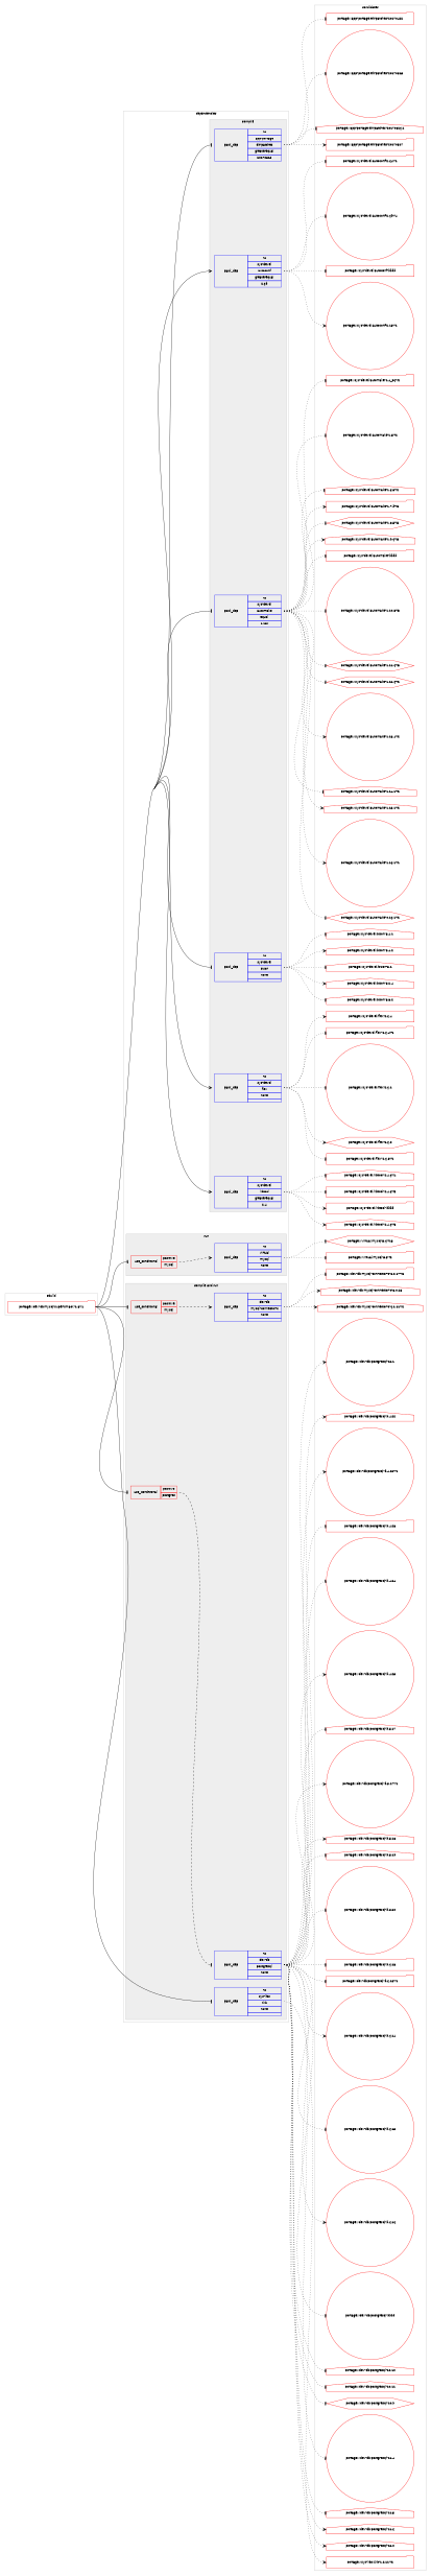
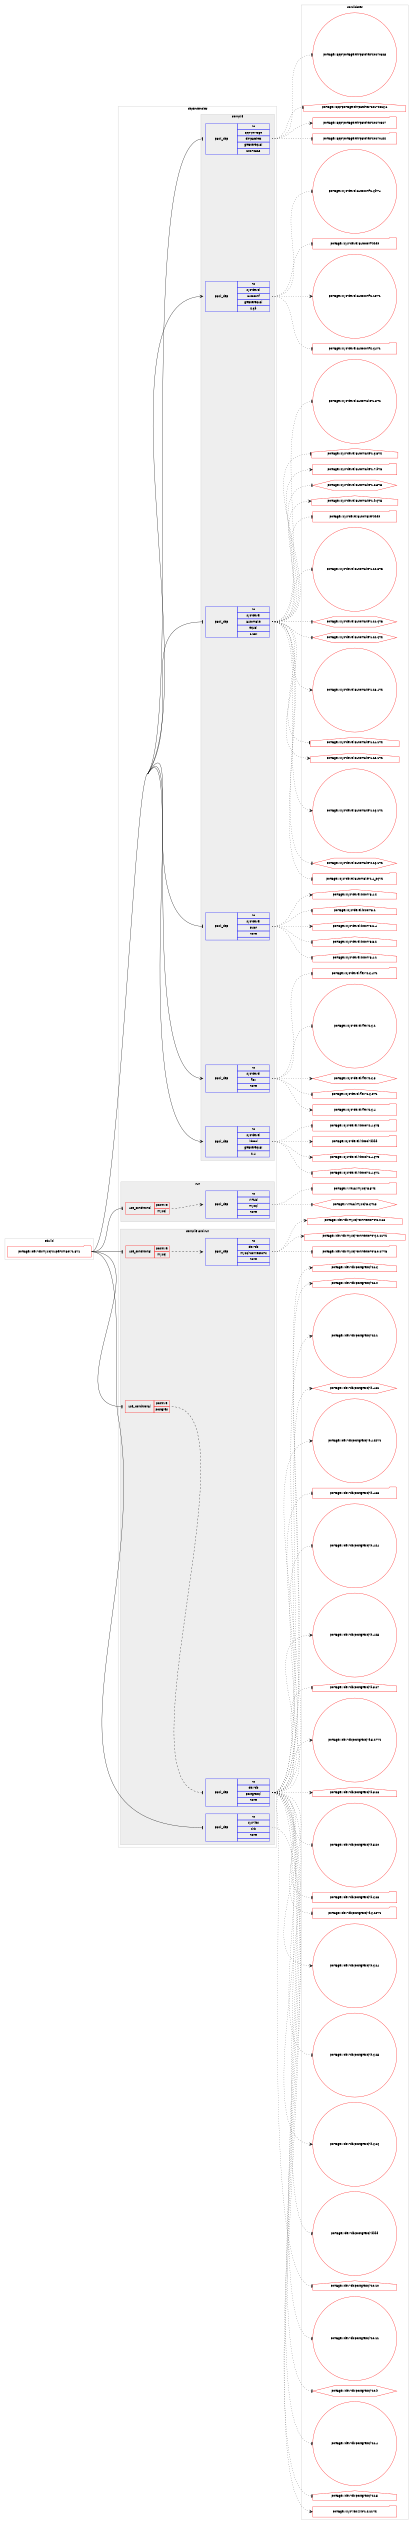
  digraph {
    compound=true
    concentrate=true
    fontname=Helvetica
    fontsize=10
    newrank=true
    rankdir=LR
    ranksep=1.5
    node [color=red fontname=Helvetica fontsize=10 shape=house]
    edge [arrowhead=tee headport=w style=dotted tailport=e weight=100]
    n1 [label="portage://dev-db/mysql-super-smack-1.3-r4" shape=folder width=4]
    n2 [color=blue label=<<TABLE BORDER="0" CELLBORDER="1" CELLSPACING="0" CELLPADDING="4" WIDTH="220"><TR><TD ROWSPAN="6" CELLPADDING="30">pack_dep</TD></TR><TR><TD WIDTH="110">no</TD></TR><TR><TD>app-portage</TD></TR><TR><TD>elt-patches</TD></TR><TR><TD>greaterequal</TD></TR><TR><TD>20170815</TD></TR></TABLE>> shape=none]
    n3 [color=blue label=<<TABLE BORDER="0" CELLBORDER="1" CELLSPACING="0" CELLPADDING="4" WIDTH="220"><TR><TD ROWSPAN="6" CELLPADDING="30">pack_dep</TD></TR><TR><TD WIDTH="110">no</TD></TR><TR><TD>sys-devel</TD></TR><TR><TD>autoconf</TD></TR><TR><TD>greaterequal</TD></TR><TR><TD>2.69</TD></TR></TABLE>> shape=none]
    n4 [color=blue label=<<TABLE BORDER="0" CELLBORDER="1" CELLSPACING="0" CELLPADDING="4" WIDTH="220"><TR><TD ROWSPAN="6" CELLPADDING="30">pack_dep</TD></TR><TR><TD WIDTH="110">no</TD></TR><TR><TD>sys-devel</TD></TR><TR><TD>automake</TD></TR><TR><TD>equal</TD></TR><TR><TD>1.13*</TD></TR></TABLE>> shape=none]
    n5 [color=blue label=<<TABLE BORDER="0" CELLBORDER="1" CELLSPACING="0" CELLPADDING="4" WIDTH="220"><TR><TD ROWSPAN="6" CELLPADDING="30">pack_dep</TD></TR><TR><TD WIDTH="110">no</TD></TR><TR><TD>sys-devel</TD></TR><TR><TD>bison</TD></TR><TR><TD>none</TD></TR><TR><TD></TD></TR></TABLE>> shape=none]
    n6 [color=blue label=<<TABLE BORDER="0" CELLBORDER="1" CELLSPACING="0" CELLPADDING="4" WIDTH="220"><TR><TD ROWSPAN="6" CELLPADDING="30">pack_dep</TD></TR><TR><TD WIDTH="110">no</TD></TR><TR><TD>sys-devel</TD></TR><TR><TD>flex</TD></TR><TR><TD>none</TD></TR><TR><TD></TD></TR></TABLE>> shape=none]
    n7 [color=blue label=<<TABLE BORDER="0" CELLBORDER="1" CELLSPACING="0" CELLPADDING="4" WIDTH="220"><TR><TD ROWSPAN="6" CELLPADDING="30">pack_dep</TD></TR><TR><TD WIDTH="110">no</TD></TR><TR><TD>sys-devel</TD></TR><TR><TD>libtool</TD></TR><TR><TD>greaterequal</TD></TR><TR><TD>2.4</TD></TR></TABLE>> shape=none]
    n8 [color=blue label=<<TABLE BORDER="0" CELLBORDER="1" CELLSPACING="0" CELLPADDING="4" WIDTH="220"><TR><TD ROWSPAN="6" CELLPADDING="30">pack_dep</TD></TR><TR><TD WIDTH="110">no</TD></TR><TR><TD>virtual</TD></TR><TR><TD>mysql</TD></TR><TR><TD>none</TD></TR><TR><TD></TD></TR></TABLE>> shape=none]
    n9 [label=<<TABLE BORDER="0" CELLBORDER="1" CELLSPACING="0" CELLPADDING="4"><TR><TD ROWSPAN="3" CELLPADDING="10">use_conditional</TD></TR><TR><TD>positive</TD></TR><TR><TD>mysql</TD></TR></TABLE>> shape=none]
    n10 [color=blue label=<<TABLE BORDER="0" CELLBORDER="1" CELLSPACING="0" CELLPADDING="4" WIDTH="220"><TR><TD ROWSPAN="6" CELLPADDING="30">pack_dep</TD></TR><TR><TD WIDTH="110">no</TD></TR><TR><TD>dev-db</TD></TR><TR><TD>mysql-connector-c</TD></TR><TR><TD>none</TD></TR><TR><TD></TD></TR></TABLE>> shape=none]
    n11 [label=<<TABLE BORDER="0" CELLBORDER="1" CELLSPACING="0" CELLPADDING="4"><TR><TD ROWSPAN="3" CELLPADDING="10">use_conditional</TD></TR><TR><TD>positive</TD></TR><TR><TD>mysql</TD></TR></TABLE>> shape=none]
    n12 [color=blue label=<<TABLE BORDER="0" CELLBORDER="1" CELLSPACING="0" CELLPADDING="4" WIDTH="220"><TR><TD ROWSPAN="6" CELLPADDING="30">pack_dep</TD></TR><TR><TD WIDTH="110">no</TD></TR><TR><TD>dev-db</TD></TR><TR><TD>postgresql</TD></TR><TR><TD>none</TD></TR><TR><TD></TD></TR></TABLE>> shape=none]
    n13 [label=<<TABLE BORDER="0" CELLBORDER="1" CELLSPACING="0" CELLPADDING="4"><TR><TD ROWSPAN="3" CELLPADDING="10">use_conditional</TD></TR><TR><TD>positive</TD></TR><TR><TD>postgres</TD></TR></TABLE>> shape=none]
    n14 [color=blue label=<<TABLE BORDER="0" CELLBORDER="1" CELLSPACING="0" CELLPADDING="4" WIDTH="220"><TR><TD ROWSPAN="6" CELLPADDING="30">pack_dep</TD></TR><TR><TD WIDTH="110">no</TD></TR><TR><TD>sys-libs</TD></TR><TR><TD>zlib</TD></TR><TR><TD>none</TD></TR><TR><TD></TD></TR></TABLE>> shape=none]
    n15 [label="portage://sys-devel/autoconf-2.13-r1" shape=circle width=4]
    n16 [label="portage://sys-devel/autoconf-2.64-r1" shape=folder width=4]
    n17 [label="portage://sys-devel/autoconf-2.69-r4" shape=circle width=4]
    n18 [label="portage://sys-devel/autoconf-9999" shape=folder width=4]
    n19 [label="portage://app-portage/elt-patches-20170317" shape=folder width=4]
    n20 [label="portage://app-portage/elt-patches-20170422" shape=folder width=4]
    n21 [label="portage://app-portage/elt-patches-20170815" shape=circle width=4]
    n22 [label="portage://app-portage/elt-patches-20170826.1" width=4]
    n23 [label="portage://sys-devel/automake-1.10.3-r3" shape=circle width=4]
    n24 [label="portage://sys-devel/automake-1.11.6-r3" shape=hexagon width=4]
    n25 [label="portage://sys-devel/automake-1.12.6-r2" shape=hexagon width=4]
    n26 [label="portage://sys-devel/automake-1.13.4-r2" shape=circle width=4]
    n27 [label="portage://sys-devel/automake-1.14.1-r2" width=4]
    n28 [label="portage://sys-devel/automake-1.15.1-r2" width=4]
    n29 [label="portage://sys-devel/automake-1.16.1-r1" shape=circle width=4]
    n30 [label="portage://sys-devel/automake-0.16.1-r2" shape=hexagon width=4]
    n31 [label="portage://sys-devel/automake-1.4_p6-r2" shape=folder width=4]
    n32 [label="portage://sys-devel/automake-1.5-r2" shape=circle width=4]
    n33 [label="portage://sys-devel/automake-1.6.3-r2" width=4]
    n34 [label="portage://sys-devel/automake-1.7.9-r3" shape=folder width=4]
    n35 [label="portage://sys-devel/automake-1.8.5-r5" shape=hexagon width=4]
    n36 [label="portage://sys-devel/automake-1.9.6-r5" width=4]
    n37 [label="portage://sys-devel/automake-9999" shape=folder width=4]
    n38 [label="portage://sys-devel/bison-3.1" width=4]
    n39 [label="portage://sys-devel/bison-3.2.4" width=4]
    n40 [label="portage://sys-devel/bison-3.3.2" width=4]
    n41 [label="portage://sys-devel/bison-3.4.1" width=4]
    n42 [label="portage://sys-devel/bison-3.4.2" width=4]
    n43 [label="portage://sys-devel/flex-2.6.1" shape=circle width=4]
    n44 [label="portage://sys-devel/flex-2.6.3" shape=hexagon width=4]
-   n45 [label="portage://sys-devel/flex-2.6.3-r1" shape=folder width=4]
+   n45 [label="portage://sys-devel/flex-2.6.3-r1" width=4]
    n46 [label="portage://sys-devel/flex-2.6.4" shape=folder width=4]
    n47 [label="portage://sys-devel/flex-2.6.4-r1" shape=folder width=4]
    n48 [label="portage://sys-devel/libtool-2.4.6-r3" width=4]
    n49 [label="portage://sys-devel/libtool-2.4.6-r4" width=4]
    n50 [label="portage://sys-devel/libtool-2.4.6-r5" shape=folder width=4]
    n51 [label="portage://sys-devel/libtool-9999" shape=folder width=4]
    n52 [label="portage://dev-db/mysql-connector-c-6.1.11-r2" width=4]
    n53 [label="portage://dev-db/mysql-connector-c-8.0.17-r3" shape=folder width=4]
    n54 [label="portage://dev-db/mysql-connector-c-8.0.18" width=4]
    n55 [label="portage://dev-db/postgresql-10.10" width=4]
-   n56 [label="portage://dev-db/postgresql-10.11" width=4]
+   n56 [label="portage://dev-db/postgresql-10.11" shape=circle width=4]
    n57 [label="portage://dev-db/postgresql-10.9" shape=hexagon width=4]
    n58 [label="portage://dev-db/postgresql-11.4" shape=circle width=4]
    n59 [label="portage://dev-db/postgresql-11.5" width=4]
    n60 [label="portage://dev-db/postgresql-11.6" width=4]
    n61 [label="portage://dev-db/postgresql-12.0" width=4]
    n62 [label="portage://dev-db/postgresql-12.1" shape=circle width=4]
-   n63 [label="portage://dev-db/postgresql-9.4.22" width=4]
+   n63 [label="portage://dev-db/postgresql-9.4.22" shape=hexagon width=4]
    n64 [label="portage://dev-db/postgresql-9.4.22-r1" shape=circle width=4]
    n65 [label="portage://dev-db/postgresql-9.4.23" shape=folder width=4]
    n66 [label="portage://dev-db/postgresql-9.4.24" shape=circle width=4]
    n67 [label="portage://dev-db/postgresql-9.4.25" shape=circle width=4]
    n68 [label="portage://dev-db/postgresql-9.5.17" width=4]
    n69 [label="portage://dev-db/postgresql-9.5.17-r1" shape=circle width=4]
    n70 [label="portage://dev-db/postgresql-9.5.18" width=4]
-   n71 [label="portage://dev-db/postgresql-9.5.19" width=4]
    n72 [label="portage://dev-db/postgresql-9.5.20" shape=circle width=4]
    n73 [label="portage://dev-db/postgresql-9.6.13" shape=folder width=4]
    n74 [label="portage://dev-db/postgresql-9.6.13-r1" shape=folder width=4]
    n75 [label="portage://dev-db/postgresql-9.6.14" shape=circle width=4]
    n76 [label="portage://dev-db/postgresql-9.6.15" shape=circle width=4]
    n77 [label="portage://dev-db/postgresql-9.6.16" shape=circle width=4]
    n78 [label="portage://dev-db/postgresql-9999" shape=circle width=4]
    n79 [label="portage://sys-libs/zlib-1.2.11-r2" shape=folder width=4]
    n80 [label="portage://virtual/mysql-5.5-r2" shape=folder width=4]
    n81 [label="portage://virtual/mysql-5.6-r13" shape=hexagon width=4]
    subgraph cluster_1 {
      color=gray
      label=<<i>ebuild</i>>
      rank=same
      n1
    }
    subgraph cluster_2 {
      color=gray
      label=<<i>dependencies</i>>
      subgraph cluster_3 {
        color=gray
        fillcolor="#eeeeee"
        label=<<i>compile</i>>
        style=filled
        subgraph sub_4 {
          color=gray
          fillcolor="#eeeeee"
          label=<<i>compile</i>>
          style=filled
          n2
        }
        subgraph sub_5 {
          color=gray
          fillcolor="#eeeeee"
          label=<<i>compile</i>>
          style=filled
          n3
        }
        subgraph sub_6 {
          color=gray
          fillcolor="#eeeeee"
          label=<<i>compile</i>>
          style=filled
          n4
        }
        subgraph sub_7 {
          color=gray
          fillcolor="#eeeeee"
          label=<<i>compile</i>>
          style=filled
          n5
        }
        subgraph sub_8 {
          color=gray
          fillcolor="#eeeeee"
          label=<<i>compile</i>>
          style=filled
          n6
        }
        subgraph sub_9 {
          color=gray
          fillcolor="#eeeeee"
          label=<<i>compile</i>>
          style=filled
          n7
        }
      }
      subgraph cluster_10 {
        color=gray
        fillcolor="#eeeeee"
        label=<<i>run</i>>
        style=filled
        subgraph sub_11 {
          color=gray
          fillcolor="#eeeeee"
          label=<<i>run</i>>
          style=filled
          n9
          subgraph sub_12 {
            color=gray
            fillcolor="#eeeeee"
            label=<<i>run</i>>
            style=filled
            n8
          }
        }
      }
      subgraph cluster_13 {
        color=gray
        fillcolor="#eeeeee"
        label=<<i>compile and run</i>>
        style=filled
        subgraph sub_14 {
          color=gray
          fillcolor="#eeeeee"
          label=<<i>compile and run</i>>
          style=filled
          n11
          subgraph sub_15 {
            color=gray
            fillcolor="#eeeeee"
            label=<<i>compile and run</i>>
            style=filled
            n10
          }
        }
        subgraph sub_16 {
          color=gray
          fillcolor="#eeeeee"
          label=<<i>compile and run</i>>
          style=filled
          n13
          subgraph sub_17 {
            color=gray
            fillcolor="#eeeeee"
            label=<<i>compile and run</i>>
            style=filled
            n12
          }
        }
        subgraph sub_18 {
          color=gray
          fillcolor="#eeeeee"
          label=<<i>compile and run</i>>
          style=filled
          n14
        }
      }
    }
    subgraph cluster_19 {
      color=gray
      label=<<i>candidates</i>>
      rank=same
      subgraph sub_20 {
        color=black
        label=<<i>candidates</i>>
        nodesep=1
        rank=same
        n15
        n16
        n17
        n18
      }
      subgraph sub_21 {
        color=black
        label=<<i>candidates</i>>
        nodesep=1
        rank=same
        n19
        n20
        n21
        n22
      }
      subgraph sub_22 {
        color=black
        label=<<i>candidates</i>>
        nodesep=1
        rank=same
        n23
        n24
        n25
        n26
        n27
        n28
        n29
        n30
        n31
        n32
        n33
        n34
        n35
        n36
        n37
      }
      subgraph sub_23 {
        color=black
        label=<<i>candidates</i>>
        nodesep=1
        rank=same
        n38
        n39
        n40
        n41
        n42
      }
      subgraph sub_24 {
        color=black
        label=<<i>candidates</i>>
        nodesep=1
        rank=same
        n43
        n44
        n45
        n46
        n47
      }
      subgraph sub_25 {
        color=black
        label=<<i>candidates</i>>
        nodesep=1
        rank=same
        n48
        n49
        n50
        n51
      }
      subgraph sub_26 {
        color=black
        label=<<i>candidates</i>>
        nodesep=1
        rank=same
        n52
        n53
        n54
      }
      subgraph sub_27 {
        color=black
        label=<<i>candidates</i>>
        nodesep=1
        rank=same
        n55
        n56
        n57
        n58
        n59
        n60
        n61
        n62
        n63
        n64
        n65
        n66
        n67
        n68
        n69
        n70
-       n71
        n72
        n73
        n74
        n75
        n76
        n77
        n78
      }
      subgraph sub_28 {
        color=black
        label=<<i>candidates</i>>
        nodesep=1
        rank=same
        n79
      }
      subgraph sub_29 {
        color=black
        label=<<i>candidates</i>>
        nodesep=1
        rank=same
        n80
        n81
      }
    }
    n1 -> n2 [style=solid weight=20]
    n1 -> n3 [arrowhead=vee style=solid weight=20]
    n1 -> n4 [style=solid weight=20]
    n1 -> n5 [style=solid weight=20]
    n1 -> n6 [arrowhead=vee style=solid weight=20]
    n1 -> n7 [arrowhead=vee style=solid weight=20]
    n1 -> n9 [style=solid weight=20]
    n1 -> n11 [style=solid weight=20]
    n1 -> n13 [style=solid weight=20]
    n1 -> n14 [style=solid weight=20]
    n2 -> n19 [arrowhead=vee]
    n2 -> n20
    n2 -> n21
    n2 -> n22
    n3 -> n15 [arrowhead=vee]
    n3 -> n16
    n3 -> n17
    n3 -> n18
    n4 -> n23
    n4 -> n24
    n4 -> n25
    n4 -> n26 [arrowhead=vee]
    n4 -> n27
    n4 -> n28 [arrowhead=vee]
    n4 -> n29 [arrowhead=vee]
    n4 -> n30
    n4 -> n31
    n4 -> n32
    n4 -> n33
    n4 -> n34 [arrowhead=vee]
    n4 -> n35
    n4 -> n36 [arrowhead=vee]
    n4 -> n37
    n5 -> n38
    n5 -> n39 [arrowhead=vee]
    n5 -> n40
    n5 -> n41
    n5 -> n42 [arrowhead=vee]
    n6 -> n43
    n6 -> n44 [arrowhead=vee]
    n6 -> n45
    n6 -> n46 [arrowhead=vee]
    n6 -> n47
    n7 -> n48 [arrowhead=vee]
    n7 -> n49
    n7 -> n50
    n7 -> n51 [arrowhead=vee]
    n8 -> n80
    n8 -> n81
    n9 -> n8 [arrowhead=vee style=dashed weight=20]
    n10 -> n52 [arrowhead=vee]
    n10 -> n53
    n10 -> n54 [arrowhead=vee]
    n11 -> n10 [arrowhead=vee style=dashed weight=20]
    n12 -> n55
    n12 -> n56
    n12 -> n57
    n12 -> n58
    n12 -> n59
    n12 -> n60 [arrowhead=vee]
    n12 -> n61 [arrowhead=vee]
    n12 -> n62 [arrowhead=vee]
    n12 -> n63 [arrowhead=vee]
    n12 -> n64 [arrowhead=vee]
    n12 -> n65
    n12 -> n66
    n12 -> n67 [arrowhead=vee]
    n12 -> n68
    n12 -> n69 [arrowhead=vee]
    n12 -> n70 [arrowhead=vee]
-   n12 -> n71
    n12 -> n72
    n12 -> n73
    n12 -> n74
    n12 -> n75 [arrowhead=vee]
    n12 -> n76
    n12 -> n77 [arrowhead=vee]
    n12 -> n78
    n13 -> n12 [style=dashed weight=20]
    n14 -> n79 [arrowhead=vee]
  }
